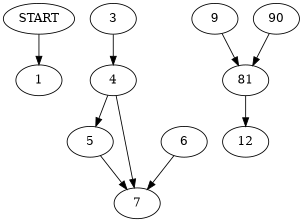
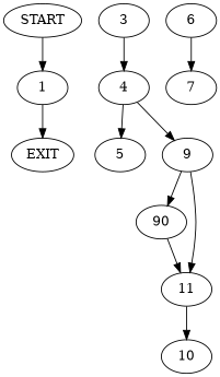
  digraph {
    n1 [label=START]
    1
+   n3 [label=EXIT]
    3
    4
    5
    9
    7
    n9 [label=90]
-   11 [label=81]
+   11
    6
-   12
+   12 [label=10]
    n1 -> 1
+   1 -> n3
    3 -> 4
    4 -> 5
-   4 -> 7
-   5 -> 7
+   4 -> 9
+   9 -> n9
    9 -> 11
    n9 -> 11
    11 -> 12
    6 -> 7
  }
